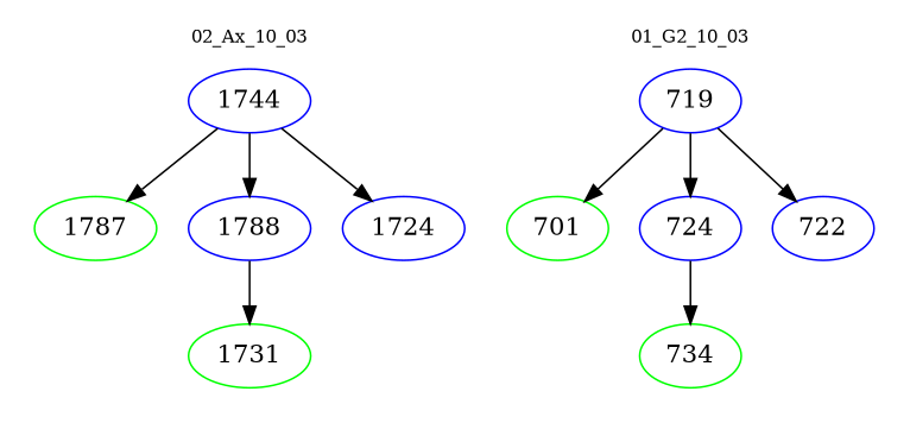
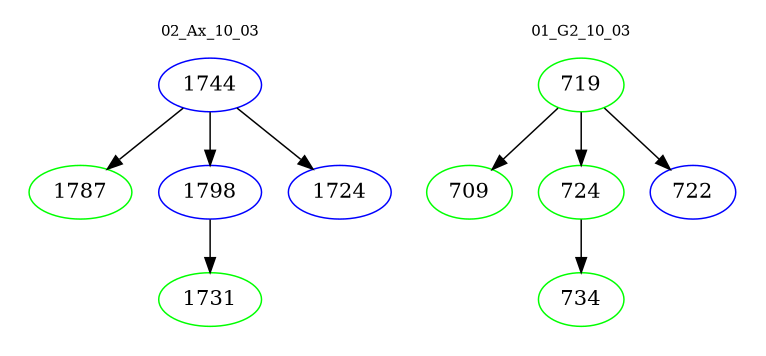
  digraph {
    node [color=blue]
    edge [color=black]
    n1 [label=1744]
    n2 [color=green label=1787]
-   n3 [label=1788]
+   n3 [label=1798]
    n4 [label=1724]
    n5 [color=green label=1731]
-   n6 [label=719]
-   n7 [color=green label=701]
-   n8 [label=724]
+   n6 [color=green label=719]
+   n7 [color=green label=709]
+   n8 [color=green label=724]
    n9 [label=722]
    n10 [color=green label=734]
    subgraph cluster_1 {
      color=white
      fontsize=10
      label="02_Ax_10_03"
      n1
      n2
      n3
      n4
      n5
    }
    subgraph cluster_2 {
      color=white
      fontsize=10
      label="01_G2_10_03"
      n6
      n7
      n8
      n9
      n10
    }
    n1 -> n2
    n1 -> n3
    n1 -> n4
    n3 -> n5
    n6 -> n7
    n6 -> n8
    n6 -> n9
    n8 -> n10
  }
